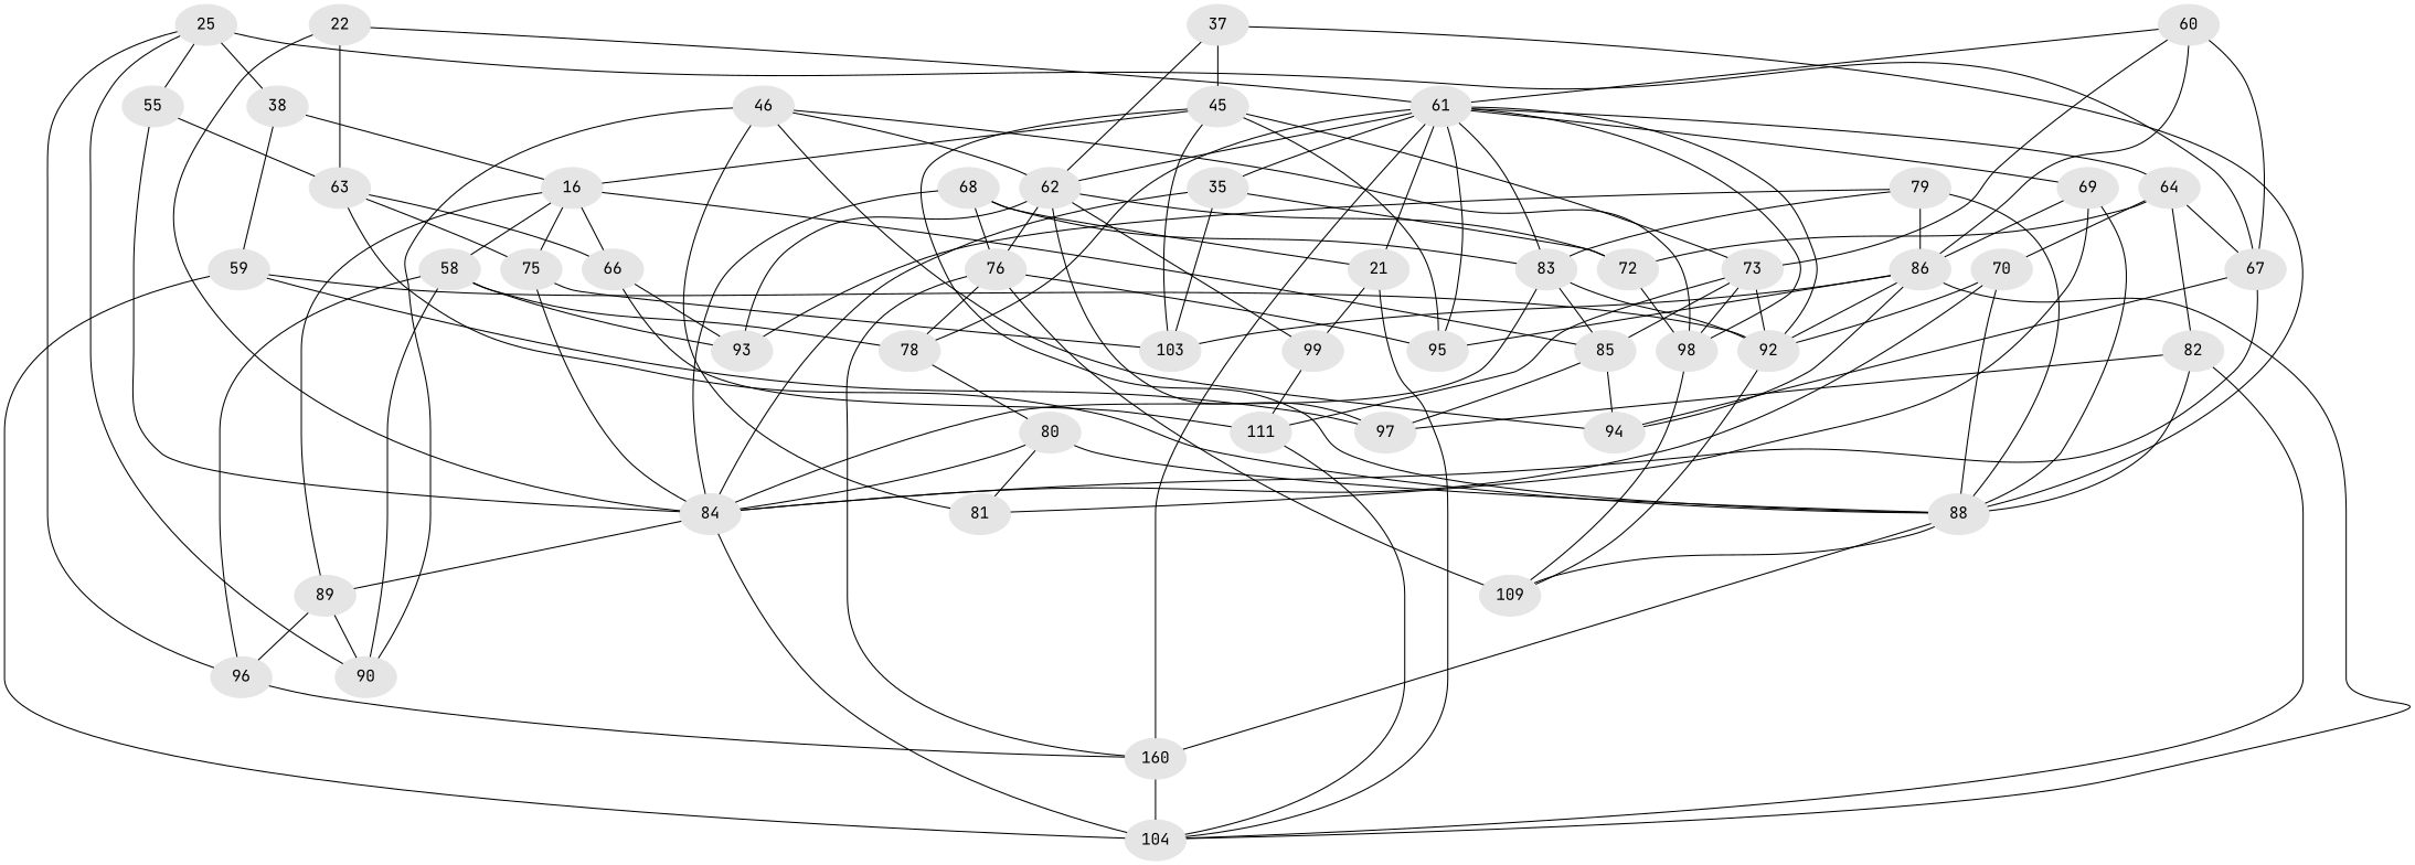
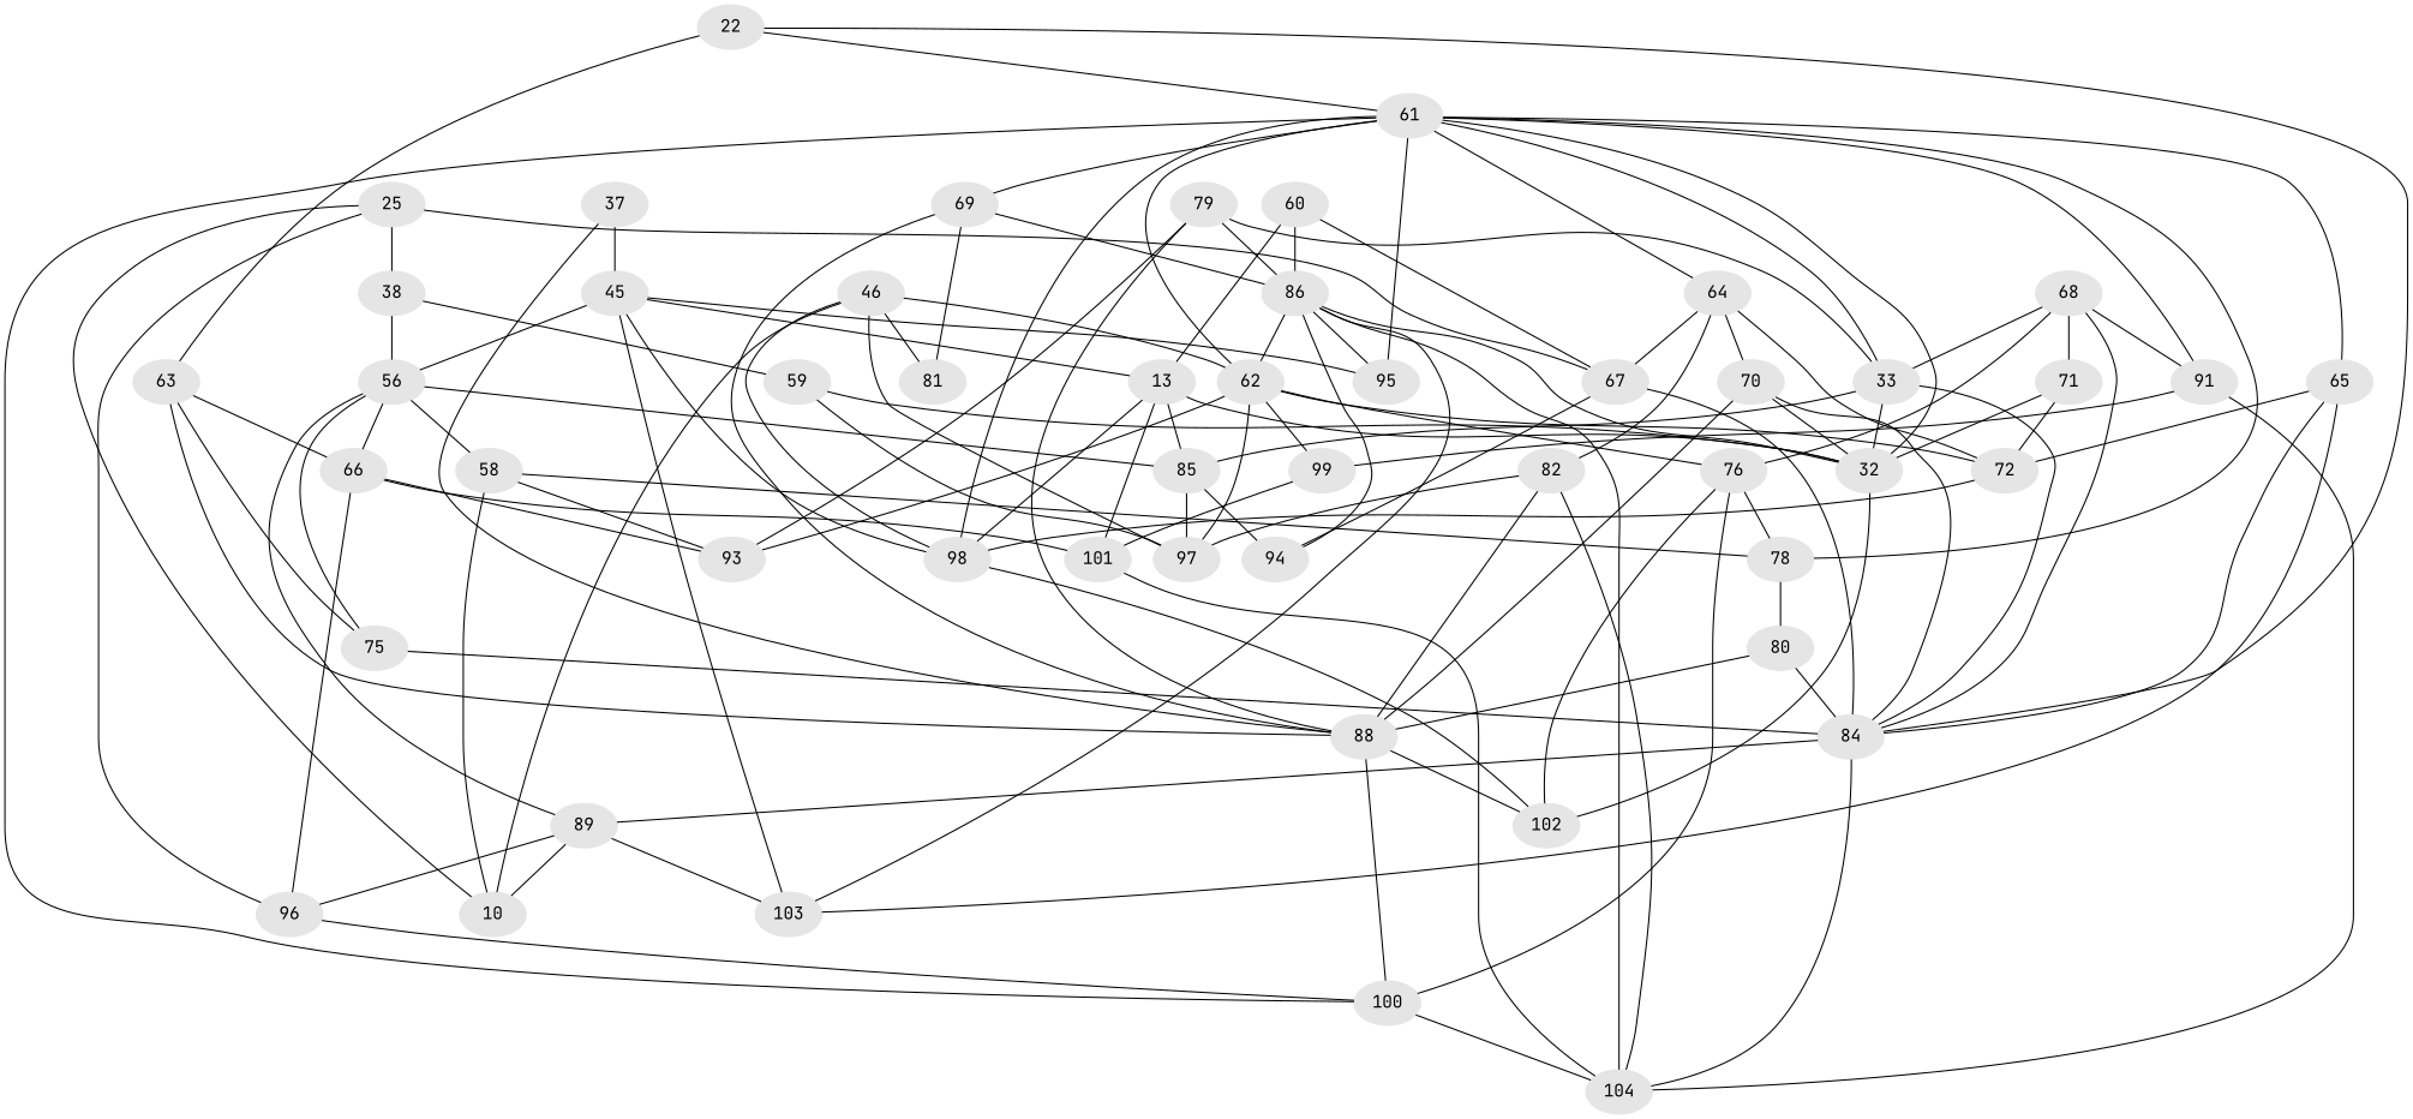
  graph {
    fontname="JetBrains Mono"
    node [color=gray90 fontname="JetBrains Mono" style=filled]
    edge [fontname="JetBrains Mono"]
    61 [super="+29+39+33+40"]
    62 [super="+32"]
    95 [super="+34"]
    98 [super="+30"]
    78
-   92 [super="+52"]
+   92 [super="+52" label=32]
    64 [super="+9"]
-   65 [label=35]
+   65
    69
-   83 [super="+54+49"]
-   91 [label=21]
-   100 [super="+21+77" label=160]
+   83 [super="+54+49" label=33]
+   91
+   100 [super="+21+77"]
    n13 [label=22]
    63 [super="+17"]
    84 [super="+48+57"]
    88 [super="+3+28+42"]
    66
    75
    89 [super="+87"]
    104 [super="+18+74"]
    25 [super="+16"]
    38
-   55
    67 [super="+24"]
-   90
+   90 [label=10]
    96
-   56 [super="+1+43" label=16]
+   56 [super="+1+43"]
    59 [super="+36"]
    94
    45 [super="+26+20"]
-   73 [super="+2+7"]
+   73 [super="+2+7" label=13]
    103
    37
    93 [super="+11"]
    97
    72 [super="+53"]
    76 [super="+22"]
    99
-   102 [label=109]
+   102
    58
    85 [super="+50"]
-   101 [label=111]
+   101
    46 [super="+44"]
    81
    80
    60
    86 [super="+14+51"]
    70
    82
    68 [super="+8"]
+   71
    79
    61 -- 62 [weight=3]
    61 -- 95 [weight=3]
    61 -- 98
    61 -- 78
    61 -- 92
    61 -- 64
    61 -- 65
    61 -- 69
    61 -- 83
    61 -- 91
    61 -- 100 [weight=2]
    62 -- 93 [weight=3]
    62 -- 97
    62 -- 72
    62 -- 76
    62 -- 99
    98 -- 102
    78 -- 80
    92 -- 102
    64 -- 67
    64 -- 72 [weight=2]
    64 -- 70
    64 -- 82
    65 -- 84
    65 -- 103
    65 -- 72
    69 -- 88
    69 -- 81
    69 -- 86
    83 -- 92 [weight=2]
    83 -- 84 [weight=2]
    83 -- 85
    91 -- 104
    91 -- 99
    100 -- 104 [weight=3]
    n13 -- 61
    n13 -- 63 [weight=2]
    n13 -- 84
    63 -- 88
    63 -- 66
    63 -- 75
    84 -- 89 [weight=2]
    84 -- 104 [weight=2]
    88 -- 100
    88 -- 102
-   58 -- 96
+   66 -- 96
    66 -- 93
    66 -- 101
    75 -- 84 [weight=2]
    89 -- 90
    89 -- 96
-   75 -- 103
+   89 -- 103
    25 -- 38
-   25 -- 55
    25 -- 67 [weight=2]
    25 -- 90
    25 -- 96
    38 -- 56
    38 -- 59 [weight=2]
-   55 -- 63
-   55 -- 84 [weight=2]
    67 -- 84
    67 -- 94
    96 -- 100
    56 -- 66
    56 -- 75
    56 -- 89
    56 -- 58
    56 -- 85 [weight=2]
    59 -- 92 [weight=2]
-   59 -- 104
    59 -- 97
    45 -- 95
-   45 -- 88
+   45 -- 98
    45 -- 56
    45 -- 73 [weight=2]
    45 -- 103
    73 -- 98 [weight=2]
    73 -- 92
    73 -- 85
    73 -- 101
-   37 -- 62
+   86 -- 62
    37 -- 88
    37 -- 45 [weight=2]
    72 -- 98
-   76 -- 95
    76 -- 78
    76 -- 100
    76 -- 102
    99 -- 101
    58 -- 78
    58 -- 90
    58 -- 93
    85 -- 94
    85 -- 97
    101 -- 104
    46 -- 62
    46 -- 98
    46 -- 90
-   46 -- 94
+   46 -- 97
    46 -- 81 [weight=2]
    80 -- 84
    80 -- 88
-   80 -- 81
-   60 -- 61
    60 -- 67
    60 -- 73
    60 -- 86
    86 -- 95
    86 -- 92
    86 -- 104
    86 -- 94
    86 -- 103
    70 -- 92
    70 -- 84
    70 -- 88
    82 -- 88
    82 -- 104
    82 -- 97
    68 -- 83
    68 -- 91
    68 -- 84
    68 -- 76
+   68 -- 71 [weight=2]
+   71 -- 92
+   71 -- 72
    79 -- 83
    79 -- 88
    79 -- 93
    79 -- 86
  }
